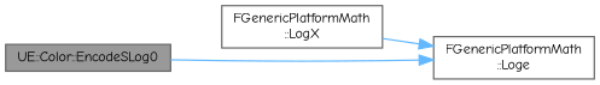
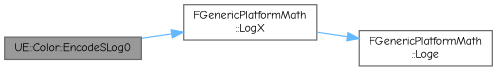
  digraph {
    fontname="Comic Neue"
    rankdir=LR
    node [color=grey40 fillcolor=white fontname="Comic Neue" fontsize=10 shape=box style=filled]
    edge [color=steelblue1 fontname="Comic Neue" fontsize=10 labelfontname=Helvetica labelfontsize=10 style=solid]
    n1 [color=gray40 fillcolor=grey60 fontcolor=black height=0.2 label="UE::Color::EncodeSLog0" width=0.4]
    n2 [height=0.2 label="FGenericPlatformMath\l::LogX" width=0.4]
    n3 [height=0.2 label="FGenericPlatformMath\l::Loge" width=0.4]
-   n1 -> n3
+   n1 -> n2
    n2 -> n3
  }
